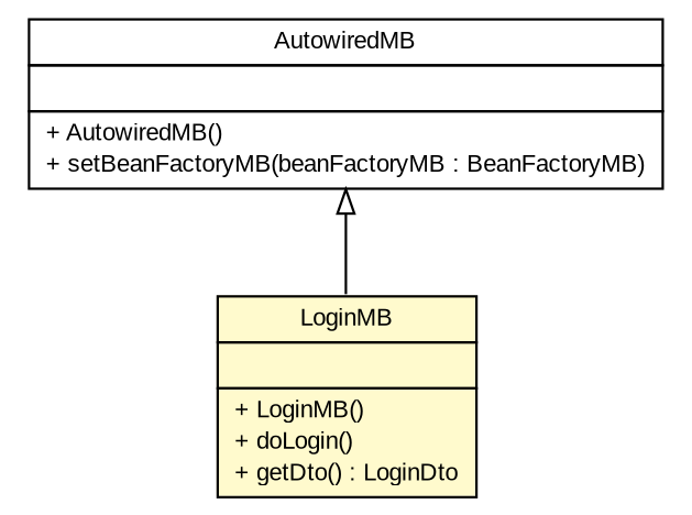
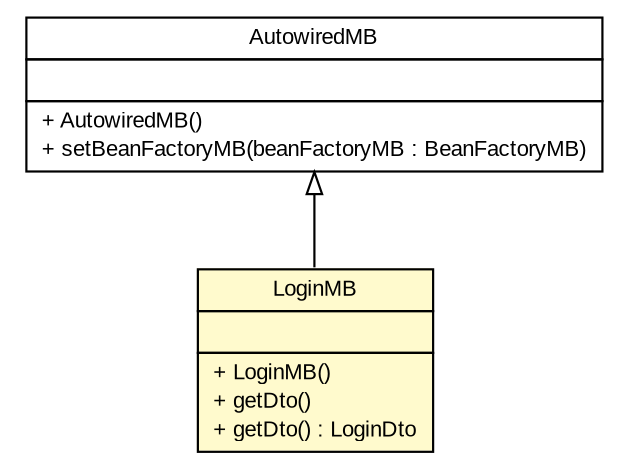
  digraph {
    nodesep=0.25
    ranksep=0.5
    node [fontcolor=black fontname=arial fontsize=10.0 shape=plaintext]
    n1 [label=<<table title="br.gov.to.sefaz.presentation.managedbean.AutowiredMB" border="0" cellborder="1" cellspacing="0" cellpadding="2" port="p" href="../../presentation/managedbean/AutowiredMB.html"> 		<tr><td><table border="0" cellspacing="0" cellpadding="1"> <tr><td align="center" balign="center"> AutowiredMB </td></tr> 		</table></td></tr> 		<tr><td><table border="0" cellspacing="0" cellpadding="1"> <tr><td align="left" balign="left">  </td></tr> 		</table></td></tr> 		<tr><td><table border="0" cellspacing="0" cellpadding="1"> <tr><td align="left" balign="left"> + AutowiredMB() </td></tr> <tr><td align="left" balign="left"> + setBeanFactoryMB(beanFactoryMB : BeanFactoryMB) </td></tr> 		</table></td></tr> 		</table>>]
-   n2 [label=<<table title="br.gov.to.sefaz.seg.managedbean.LoginMB" border="0" cellborder="1" cellspacing="0" cellpadding="2" port="p" bgcolor="lemonChiffon" href="./LoginMB.html"> 		<tr><td><table border="0" cellspacing="0" cellpadding="1"> <tr><td align="center" balign="center"> LoginMB </td></tr> 		</table></td></tr> 		<tr><td><table border="0" cellspacing="0" cellpadding="1"> <tr><td align="left" balign="left">  </td></tr> 		</table></td></tr> 		<tr><td><table border="0" cellspacing="0" cellpadding="1"> <tr><td align="left" balign="left"> + LoginMB() </td></tr> <tr><td align="left" balign="left"> + doLogin() </td></tr> <tr><td align="left" balign="left"> + getDto() : LoginDto </td></tr> 		</table></td></tr> 		</table>>]
+   n2 [label=<<table title="br.gov.to.sefaz.seg.managedbean.LoginMB" border="0" cellborder="1" cellspacing="0" cellpadding="2" port="p" bgcolor="lemonChiffon" href="./LoginMB.html"> 		<tr><td><table border="0" cellspacing="0" cellpadding="1"> <tr><td align="center" balign="center"> LoginMB </td></tr> 		</table></td></tr> 		<tr><td><table border="0" cellspacing="0" cellpadding="1"> <tr><td align="left" balign="left">  </td></tr> 		</table></td></tr> 		<tr><td><table border="0" cellspacing="0" cellpadding="1"> <tr><td align="left" balign="left"> + LoginMB() </td></tr> <tr><td align="left" balign="left"> + getDto() </td></tr> <tr><td align="left" balign="left"> + getDto() : LoginDto </td></tr> 		</table></td></tr> 		</table>>]
    n1 -> n2 [arrowtail=empty dir=back fontname=arial fontsize=10 headport=p labelfontname=arial labelfontsize=10 tailport=p]
  }
